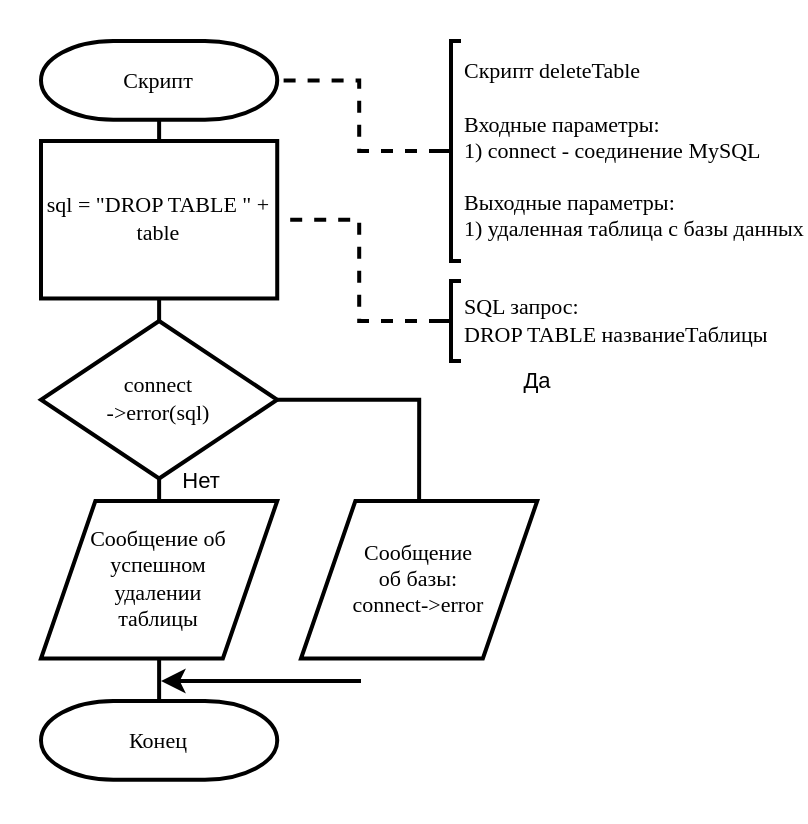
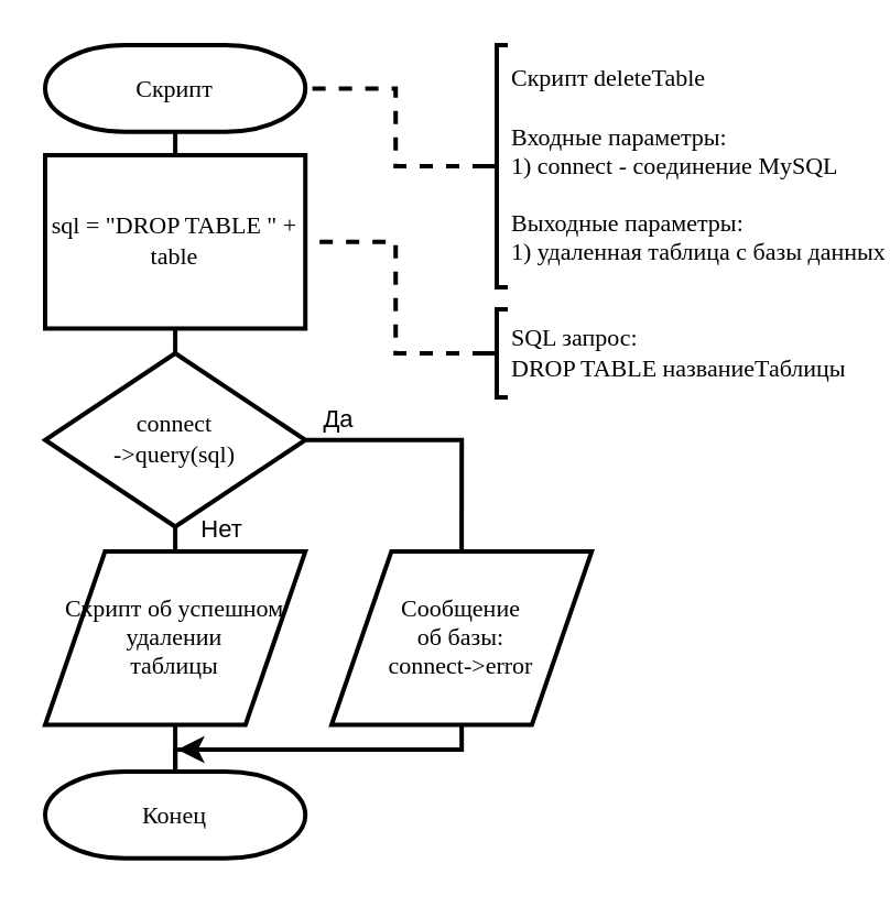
  <mxCell id="0" />
  <mxCell id="1" parent="0" />
  <mxCell id="2" style="edgeStyle=orthogonalEdgeStyle;rounded=0;orthogonalLoop=1;jettySize=auto;html=1;exitX=0.5;exitY=1;exitDx=0;exitDy=0;exitPerimeter=0;entryX=0.5;entryY=0;entryDx=0;entryDy=0;strokeWidth=2;endArrow=none;endFill=0;fontSize=11;" edge="1" parent="1" source="3" target="8"><mxGeometry relative="1" as="geometry" /></mxCell>
  <mxCell id="3" value="Скрипт" style="strokeWidth=2;html=1;shape=mxgraph.flowchart.terminator;whiteSpace=wrap;rounded=0;fontFamily=Times New Roman;fontSize=11;" vertex="1" parent="1"><mxGeometry x="20" y="20" width="118.11" height="39.37" as="geometry" /></mxCell>
  <mxCell id="4" style="edgeStyle=orthogonalEdgeStyle;rounded=0;orthogonalLoop=1;jettySize=auto;html=1;exitX=0.5;exitY=1;exitDx=0;exitDy=0;exitPerimeter=0;entryX=0.5;entryY=0;entryDx=0;entryDy=0;endArrow=none;endFill=0;strokeWidth=2;fontSize=11;" edge="1" parent="1" source="6" target="10"><mxGeometry relative="1" as="geometry" /></mxCell>
  <mxCell id="5" style="edgeStyle=orthogonalEdgeStyle;rounded=0;orthogonalLoop=1;jettySize=auto;html=1;exitX=1;exitY=0.5;exitDx=0;exitDy=0;exitPerimeter=0;entryX=0.5;entryY=0;entryDx=0;entryDy=0;endArrow=none;endFill=0;strokeWidth=2;fontSize=11;" edge="1" parent="1" source="6" target="12"><mxGeometry relative="1" as="geometry" /></mxCell>
- <mxCell id="6" value="connect&lt;br style=&quot;font-size: 11px;&quot;&gt;-&amp;gt;error(sql)" style="strokeWidth=2;html=1;shape=mxgraph.flowchart.decision;whiteSpace=wrap;rounded=0;fontFamily=Times New Roman;fontSize=11;" vertex="1" parent="1"><mxGeometry x="20" y="160" width="118.11" height="78.74" as="geometry" /></mxCell>
+ <mxCell id="6" value="connect&lt;br style=&quot;font-size: 11px;&quot;&gt;-&amp;gt;query(sql)" style="strokeWidth=2;html=1;shape=mxgraph.flowchart.decision;whiteSpace=wrap;rounded=0;fontFamily=Times New Roman;fontSize=11;" vertex="1" parent="1"><mxGeometry x="20" y="160" width="118.11" height="78.74" as="geometry" /></mxCell>
  <mxCell id="7" style="edgeStyle=orthogonalEdgeStyle;rounded=0;orthogonalLoop=1;jettySize=auto;html=1;exitX=0.5;exitY=1;exitDx=0;exitDy=0;entryX=0.5;entryY=0;entryDx=0;entryDy=0;entryPerimeter=0;endArrow=none;endFill=0;strokeWidth=2;fontSize=11;" edge="1" parent="1" source="8" target="6"><mxGeometry relative="1" as="geometry" /></mxCell>
  <mxCell id="8" value="sql = &quot;DROP TABLE &quot; + table" style="rounded=0;whiteSpace=wrap;html=1;absoluteArcSize=1;arcSize=14;strokeWidth=2;fontFamily=Times New Roman;fontSize=11;" vertex="1" parent="1"><mxGeometry x="20" y="70" width="118.11" height="78.74" as="geometry" /></mxCell>
  <mxCell id="9" style="edgeStyle=orthogonalEdgeStyle;rounded=0;orthogonalLoop=1;jettySize=auto;html=1;exitX=0.5;exitY=1;exitDx=0;exitDy=0;entryX=0.5;entryY=0;entryDx=0;entryDy=0;entryPerimeter=0;endArrow=none;endFill=0;strokeWidth=2;fontSize=11;" edge="1" parent="1" source="10" target="13"><mxGeometry relative="1" as="geometry" /></mxCell>
- <mxCell id="10" value="Сообщение об успешном&lt;br style=&quot;font-size: 11px;&quot;&gt;удалении&lt;br style=&quot;font-size: 11px;&quot;&gt;таблицы" style="shape=parallelogram;html=1;strokeWidth=2;perimeter=parallelogramPerimeter;whiteSpace=wrap;rounded=0;arcSize=12;size=0.23;fontFamily=Times New Roman;fontSize=11;" vertex="1" parent="1"><mxGeometry x="20" y="250" width="118.11" height="78.74" as="geometry" /></mxCell>
+ <mxCell id="10" value="Скрипт об успешном&lt;br style=&quot;font-size: 11px;&quot;&gt;удалении&lt;br style=&quot;font-size: 11px;&quot;&gt;таблицы" style="shape=parallelogram;html=1;strokeWidth=2;perimeter=parallelogramPerimeter;whiteSpace=wrap;rounded=0;arcSize=12;size=0.23;fontFamily=Times New Roman;fontSize=11;" vertex="1" parent="1"><mxGeometry x="20" y="250" width="118.11" height="78.74" as="geometry" /></mxCell>
+ <mxCell id="11" style="edgeStyle=orthogonalEdgeStyle;rounded=0;orthogonalLoop=1;jettySize=auto;html=1;exitX=0.5;exitY=1;exitDx=0;exitDy=0;entryX=0.5;entryY=0;entryDx=0;entryDy=0;entryPerimeter=0;endArrow=none;endFill=0;strokeWidth=2;fontSize=11;" edge="1" parent="1" source="12" target="13"><mxGeometry relative="1" as="geometry"><Array as="points"><mxPoint x="209" y="340" /><mxPoint x="79" y="340" /></Array></mxGeometry></mxCell>
  <mxCell id="12" value="Сообщение&lt;br style=&quot;font-size: 11px;&quot;&gt;об базы:&lt;br style=&quot;font-size: 11px;&quot;&gt;connect-&amp;gt;error" style="shape=parallelogram;html=1;strokeWidth=2;perimeter=parallelogramPerimeter;whiteSpace=wrap;rounded=0;arcSize=12;size=0.23;fontFamily=Times New Roman;fontSize=11;" vertex="1" parent="1"><mxGeometry x="150" y="250" width="118.11" height="78.74" as="geometry" /></mxCell>
  <mxCell id="13" value="Конец" style="strokeWidth=2;html=1;shape=mxgraph.flowchart.terminator;whiteSpace=wrap;rounded=0;fontFamily=Times New Roman;fontSize=11;" vertex="1" parent="1"><mxGeometry x="20" y="350" width="118.11" height="39.37" as="geometry" /></mxCell>
  <mxCell id="14" value="" style="endArrow=classic;html=1;fontFamily=Times New Roman;fontSize=11;strokeWidth=2;" edge="1" parent="1"><mxGeometry width="50" height="50" relative="1" as="geometry"><mxPoint x="180" y="340" as="sourcePoint" /><mxPoint x="80" y="340" as="targetPoint" /></mxGeometry></mxCell>
- <mxCell id="15" value="Да" style="text;html=1;align=center;verticalAlign=middle;resizable=0;points=[];autosize=1;fontSize=11;" vertex="1" parent="1"><mxGeometry x="253.11" y="180" width="30" height="20" as="geometry" /></mxCell>
+ <mxCell id="15" value="Да" style="text;html=1;align=center;verticalAlign=middle;resizable=0;points=[];autosize=1;fontSize=11;" vertex="1" parent="1"><mxGeometry x="138.11" y="180" width="30" height="20" as="geometry" /></mxCell>
  <mxCell id="16" value="Нет" style="text;html=1;align=center;verticalAlign=middle;resizable=0;points=[];autosize=1;fontSize=11;" vertex="1" parent="1"><mxGeometry x="85" y="230" width="30" height="20" as="geometry" /></mxCell>
  <mxCell id="17" style="edgeStyle=orthogonalEdgeStyle;rounded=0;orthogonalLoop=1;jettySize=auto;html=1;exitX=0;exitY=0.5;exitDx=0;exitDy=0;exitPerimeter=0;entryX=1;entryY=0.5;entryDx=0;entryDy=0;endArrow=none;endFill=0;strokeWidth=2;dashed=1;fontSize=11;" edge="1" parent="1" source="18" target="8"><mxGeometry relative="1" as="geometry" /></mxCell>
  <mxCell id="18" value="SQL запрос:&lt;br style=&quot;font-size: 11px;&quot;&gt;DROP TABLE названиеТаблицы" style="strokeWidth=2;html=1;shape=mxgraph.flowchart.annotation_2;align=left;labelPosition=right;pointerEvents=1;rounded=0;fontFamily=Times New Roman;fontSize=11;" vertex="1" parent="1"><mxGeometry x="220" y="140" width="10" height="40" as="geometry" /></mxCell>
  <mxCell id="19" style="edgeStyle=orthogonalEdgeStyle;rounded=0;orthogonalLoop=1;jettySize=auto;html=1;exitX=0;exitY=0.5;exitDx=0;exitDy=0;exitPerimeter=0;entryX=1;entryY=0.5;entryDx=0;entryDy=0;entryPerimeter=0;dashed=1;endArrow=none;endFill=0;strokeWidth=2;fontSize=11;" edge="1" parent="1" source="20" target="3"><mxGeometry relative="1" as="geometry" /></mxCell>
  <mxCell id="20" value="Скрипт deleteTable&lt;br style=&quot;font-size: 11px;&quot;&gt;&lt;br style=&quot;font-size: 11px;&quot;&gt;Входные параметры:&lt;br style=&quot;font-size: 11px;&quot;&gt;1) connect - соединение MySQL&lt;br style=&quot;font-size: 11px;&quot;&gt;&lt;br style=&quot;font-size: 11px;&quot;&gt;Выходные параметры:&lt;br style=&quot;font-size: 11px;&quot;&gt;1) удаленная таблица с базы данных" style="strokeWidth=2;html=1;shape=mxgraph.flowchart.annotation_2;align=left;labelPosition=right;pointerEvents=1;rounded=0;fontFamily=Times New Roman;fontSize=11;" vertex="1" parent="1"><mxGeometry x="220" y="20" width="10" height="110" as="geometry" /></mxCell>
